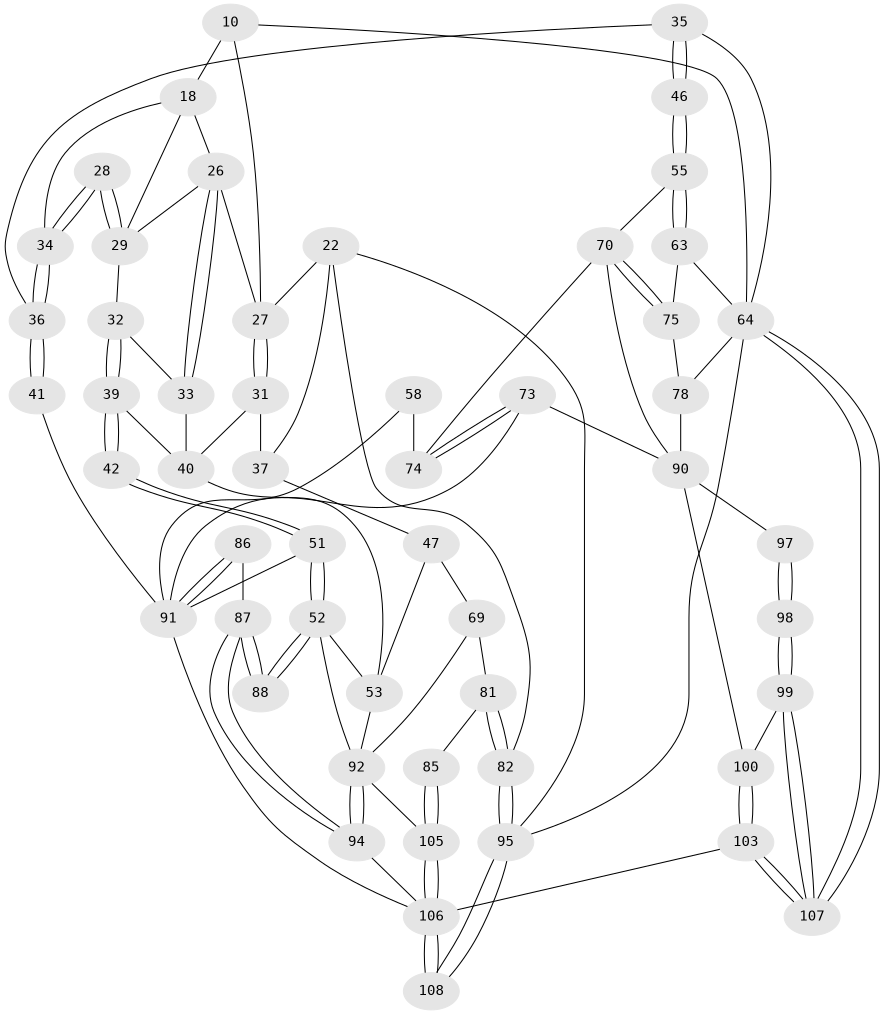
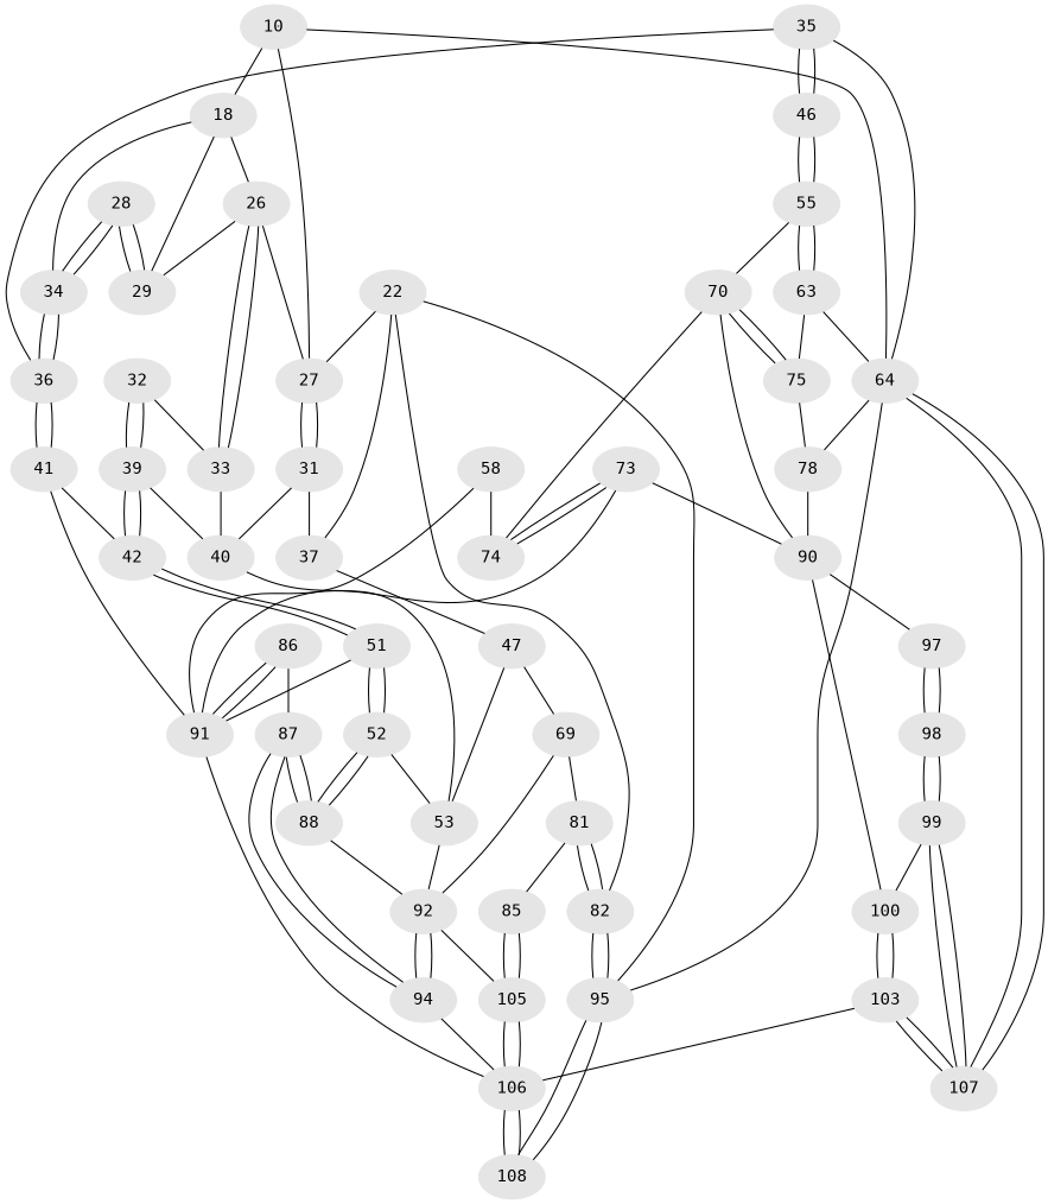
  graph {
    fontname="DejaVu Sans Mono"
    node [color=gray90 fontname="DejaVu Sans Mono" style=filled]
    edge [fontname="DejaVu Sans Mono"]
    10 [super="+9+8"]
    18 [super="+17+4"]
    27 [super="+14+7"]
    64 [super="+11+62"]
    29 [super="+5"]
    34 [super="+19+20"]
    26 [super="+6"]
    31
    95 [super="+12"]
    78 [super="+66+65"]
    107
    32
    36
    35 [super="+25+24"]
    46
    22 [super="+16"]
    37 [super="+30"]
    82 [super="+50+21"]
    47 [super="+45+44"]
    108
    33
    40 [super="+38"]
    28
    39
    53 [super="+43"]
    42
    41
    55
    91 [super="+76+60+61"]
    69 [super="+67+48"]
    51
    92 [super="+89+83"]
    106 [super="+102+101+104"]
    52
    63
    70 [super="+56"]
    81 [super="+77"]
    88
    105 [super="+93+84"]
    94
    75
    74 [super="+57"]
    90 [super="+80"]
    58
    85
    97 [super="+96"]
    100
    73
    86
    87
    98
    103
    99
    10 -- 18 [weight=2]
    10 -- 27
    10 -- 64
    18 -- 29
    18 -- 34 [weight=2]
    18 -- 26
    27 -- 31
    27 -- 31
    64 -- 95 [weight=2]
    64 -- 78 [weight=2]
    64 -- 107
    64 -- 107
-   29 -- 32
    34 -- 36
    34 -- 36
    26 -- 27 [weight=2]
    26 -- 29
    26 -- 33
    26 -- 33
    31 -- 37
    31 -- 40
    95 -- 108
    95 -- 108
    78 -- 90 [weight=2]
    32 -- 33
    32 -- 39
    32 -- 39
    36 -- 41
    36 -- 41
    35 -- 64
    35 -- 36
    35 -- 46 [weight=2]
    35 -- 46
    46 -- 55
    46 -- 55
    22 -- 27
    22 -- 95
    22 -- 37 [weight=2]
    22 -- 82
    37 -- 47
    82 -- 95 [weight=2]
    82 -- 95
    47 -- 53
    47 -- 69
    33 -- 40
    40 -- 53
    28 -- 29
    28 -- 29
    28 -- 34 [weight=2]
    28 -- 34
    39 -- 40
    39 -- 42
    39 -- 42
    53 -- 92
    42 -- 51
    42 -- 51
+   41 -- 42
    41 -- 91
    55 -- 63
    55 -- 63
    55 -- 70
    91 -- 106
    69 -- 92
    69 -- 81 [weight=2]
    51 -- 91
    51 -- 52
    51 -- 52
    92 -- 105 [weight=2]
    92 -- 94
    92 -- 94
    106 -- 108 [weight=2]
    106 -- 108
    52 -- 53
    52 -- 88
    52 -- 88
    63 -- 64
    63 -- 75
    70 -- 75
    70 -- 75
    70 -- 74
    70 -- 90
    81 -- 82 [weight=2]
    81 -- 82
    81 -- 85
-   52 -- 92
+   88 -- 92
    105 -- 106
    105 -- 106
    94 -- 106
    75 -- 78
    90 -- 97 [weight=2]
    90 -- 100
    58 -- 91
    58 -- 74 [weight=2]
    85 -- 105 [weight=2]
    85 -- 105
    97 -- 98 [weight=2]
    97 -- 98
    100 -- 103
    100 -- 103
    73 -- 91
    73 -- 74
    73 -- 74
    73 -- 90
    86 -- 91 [weight=2]
    86 -- 91
    86 -- 87
    87 -- 88
    87 -- 88
    87 -- 94
    87 -- 94
    98 -- 99
    98 -- 99
    103 -- 107
    103 -- 107
    103 -- 106
    99 -- 107
    99 -- 107
    99 -- 100
  }
